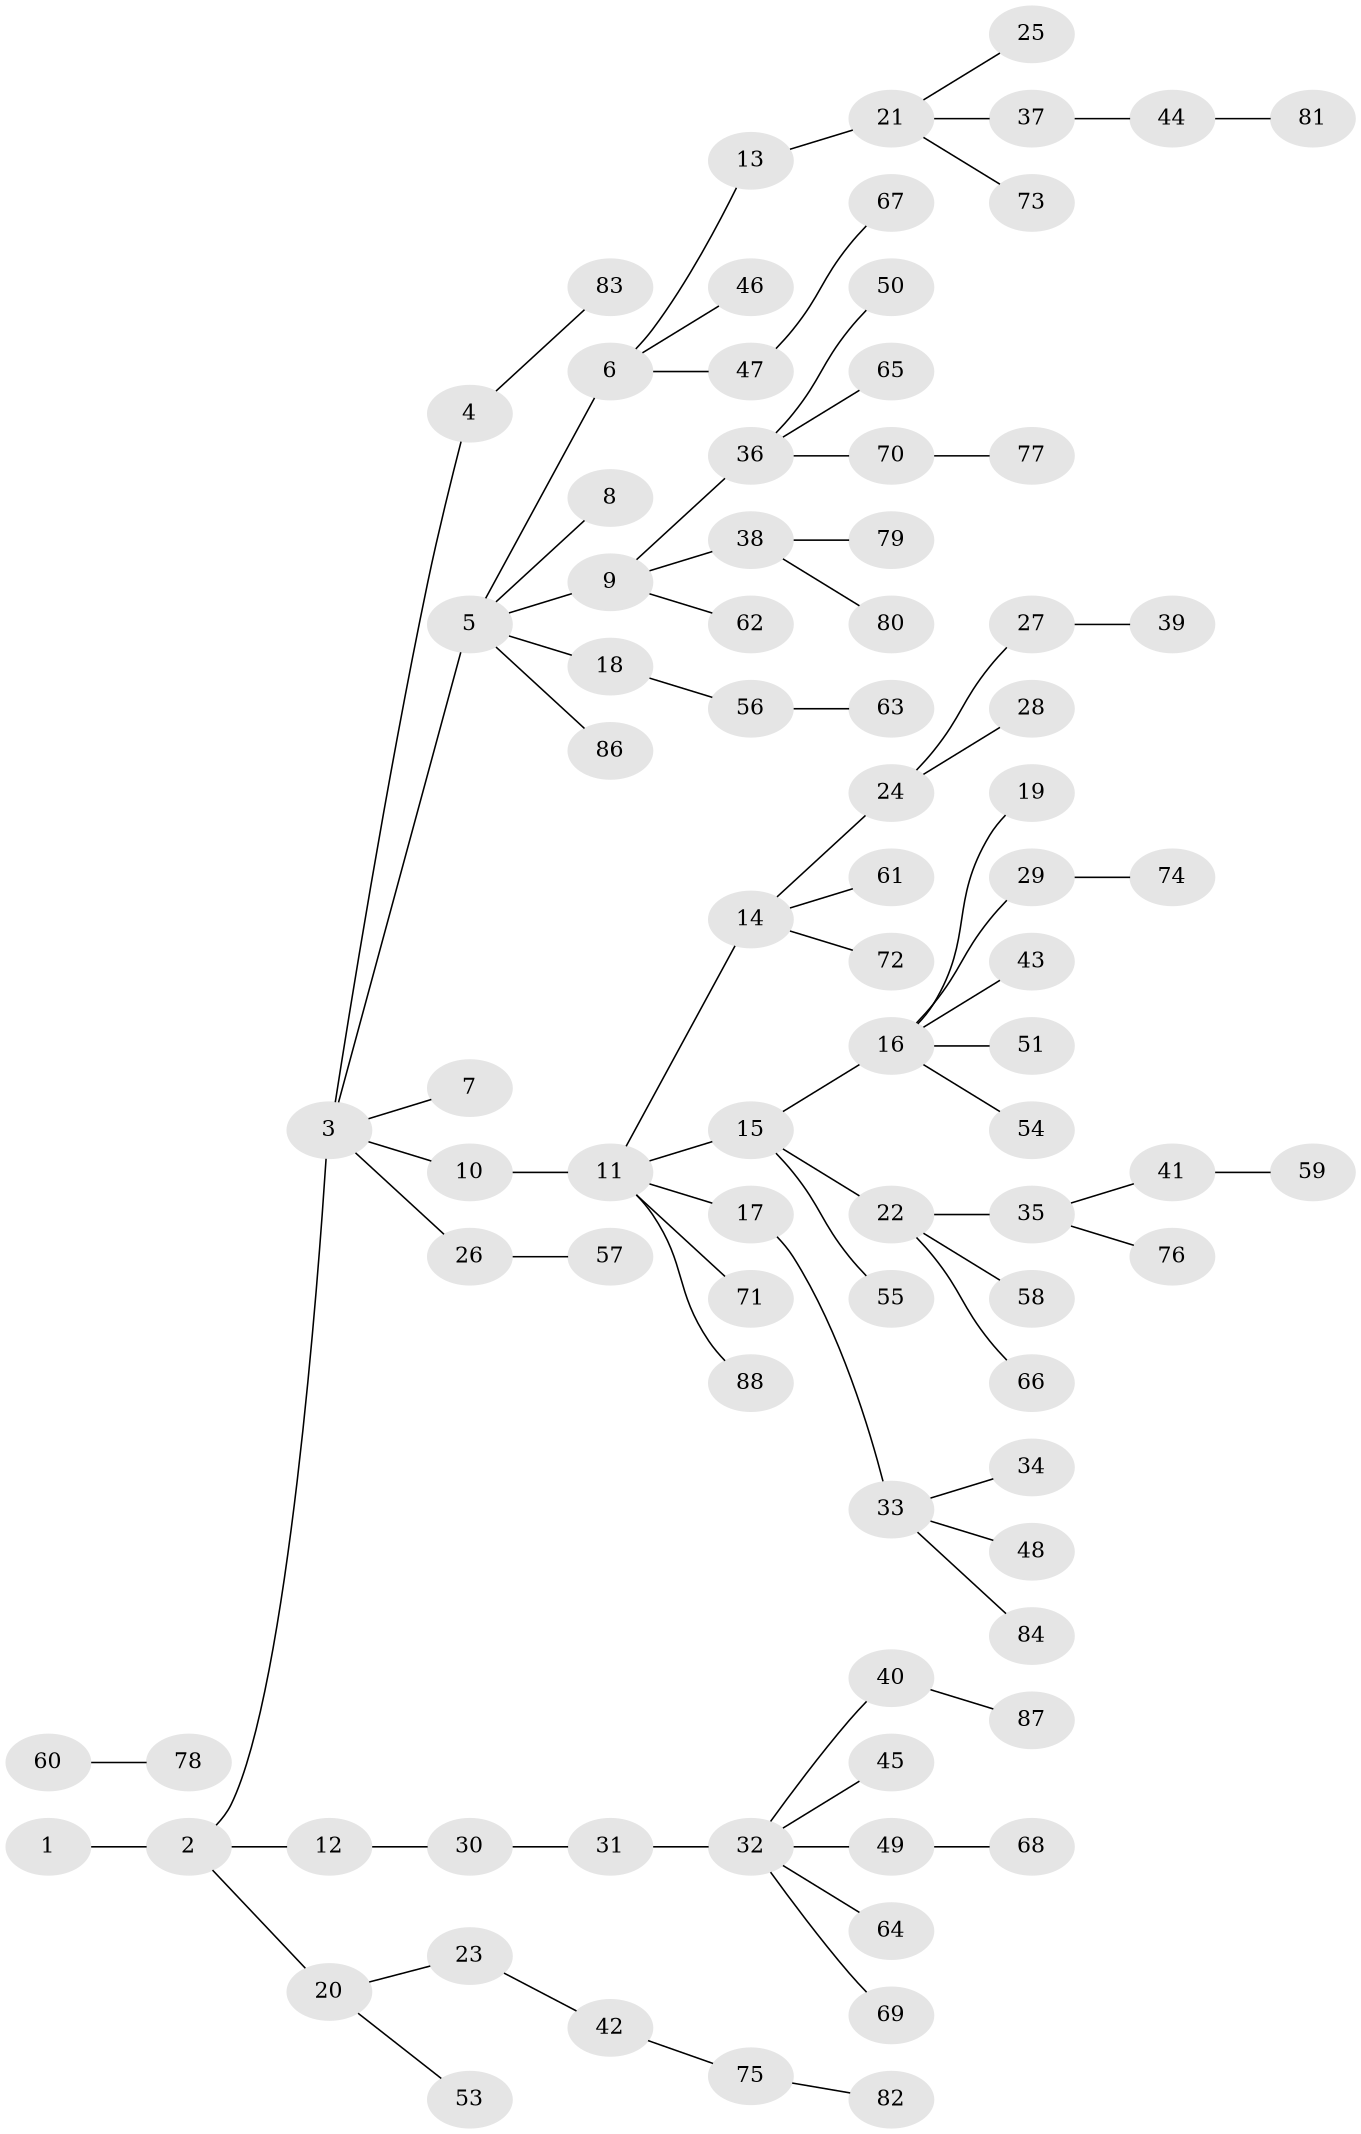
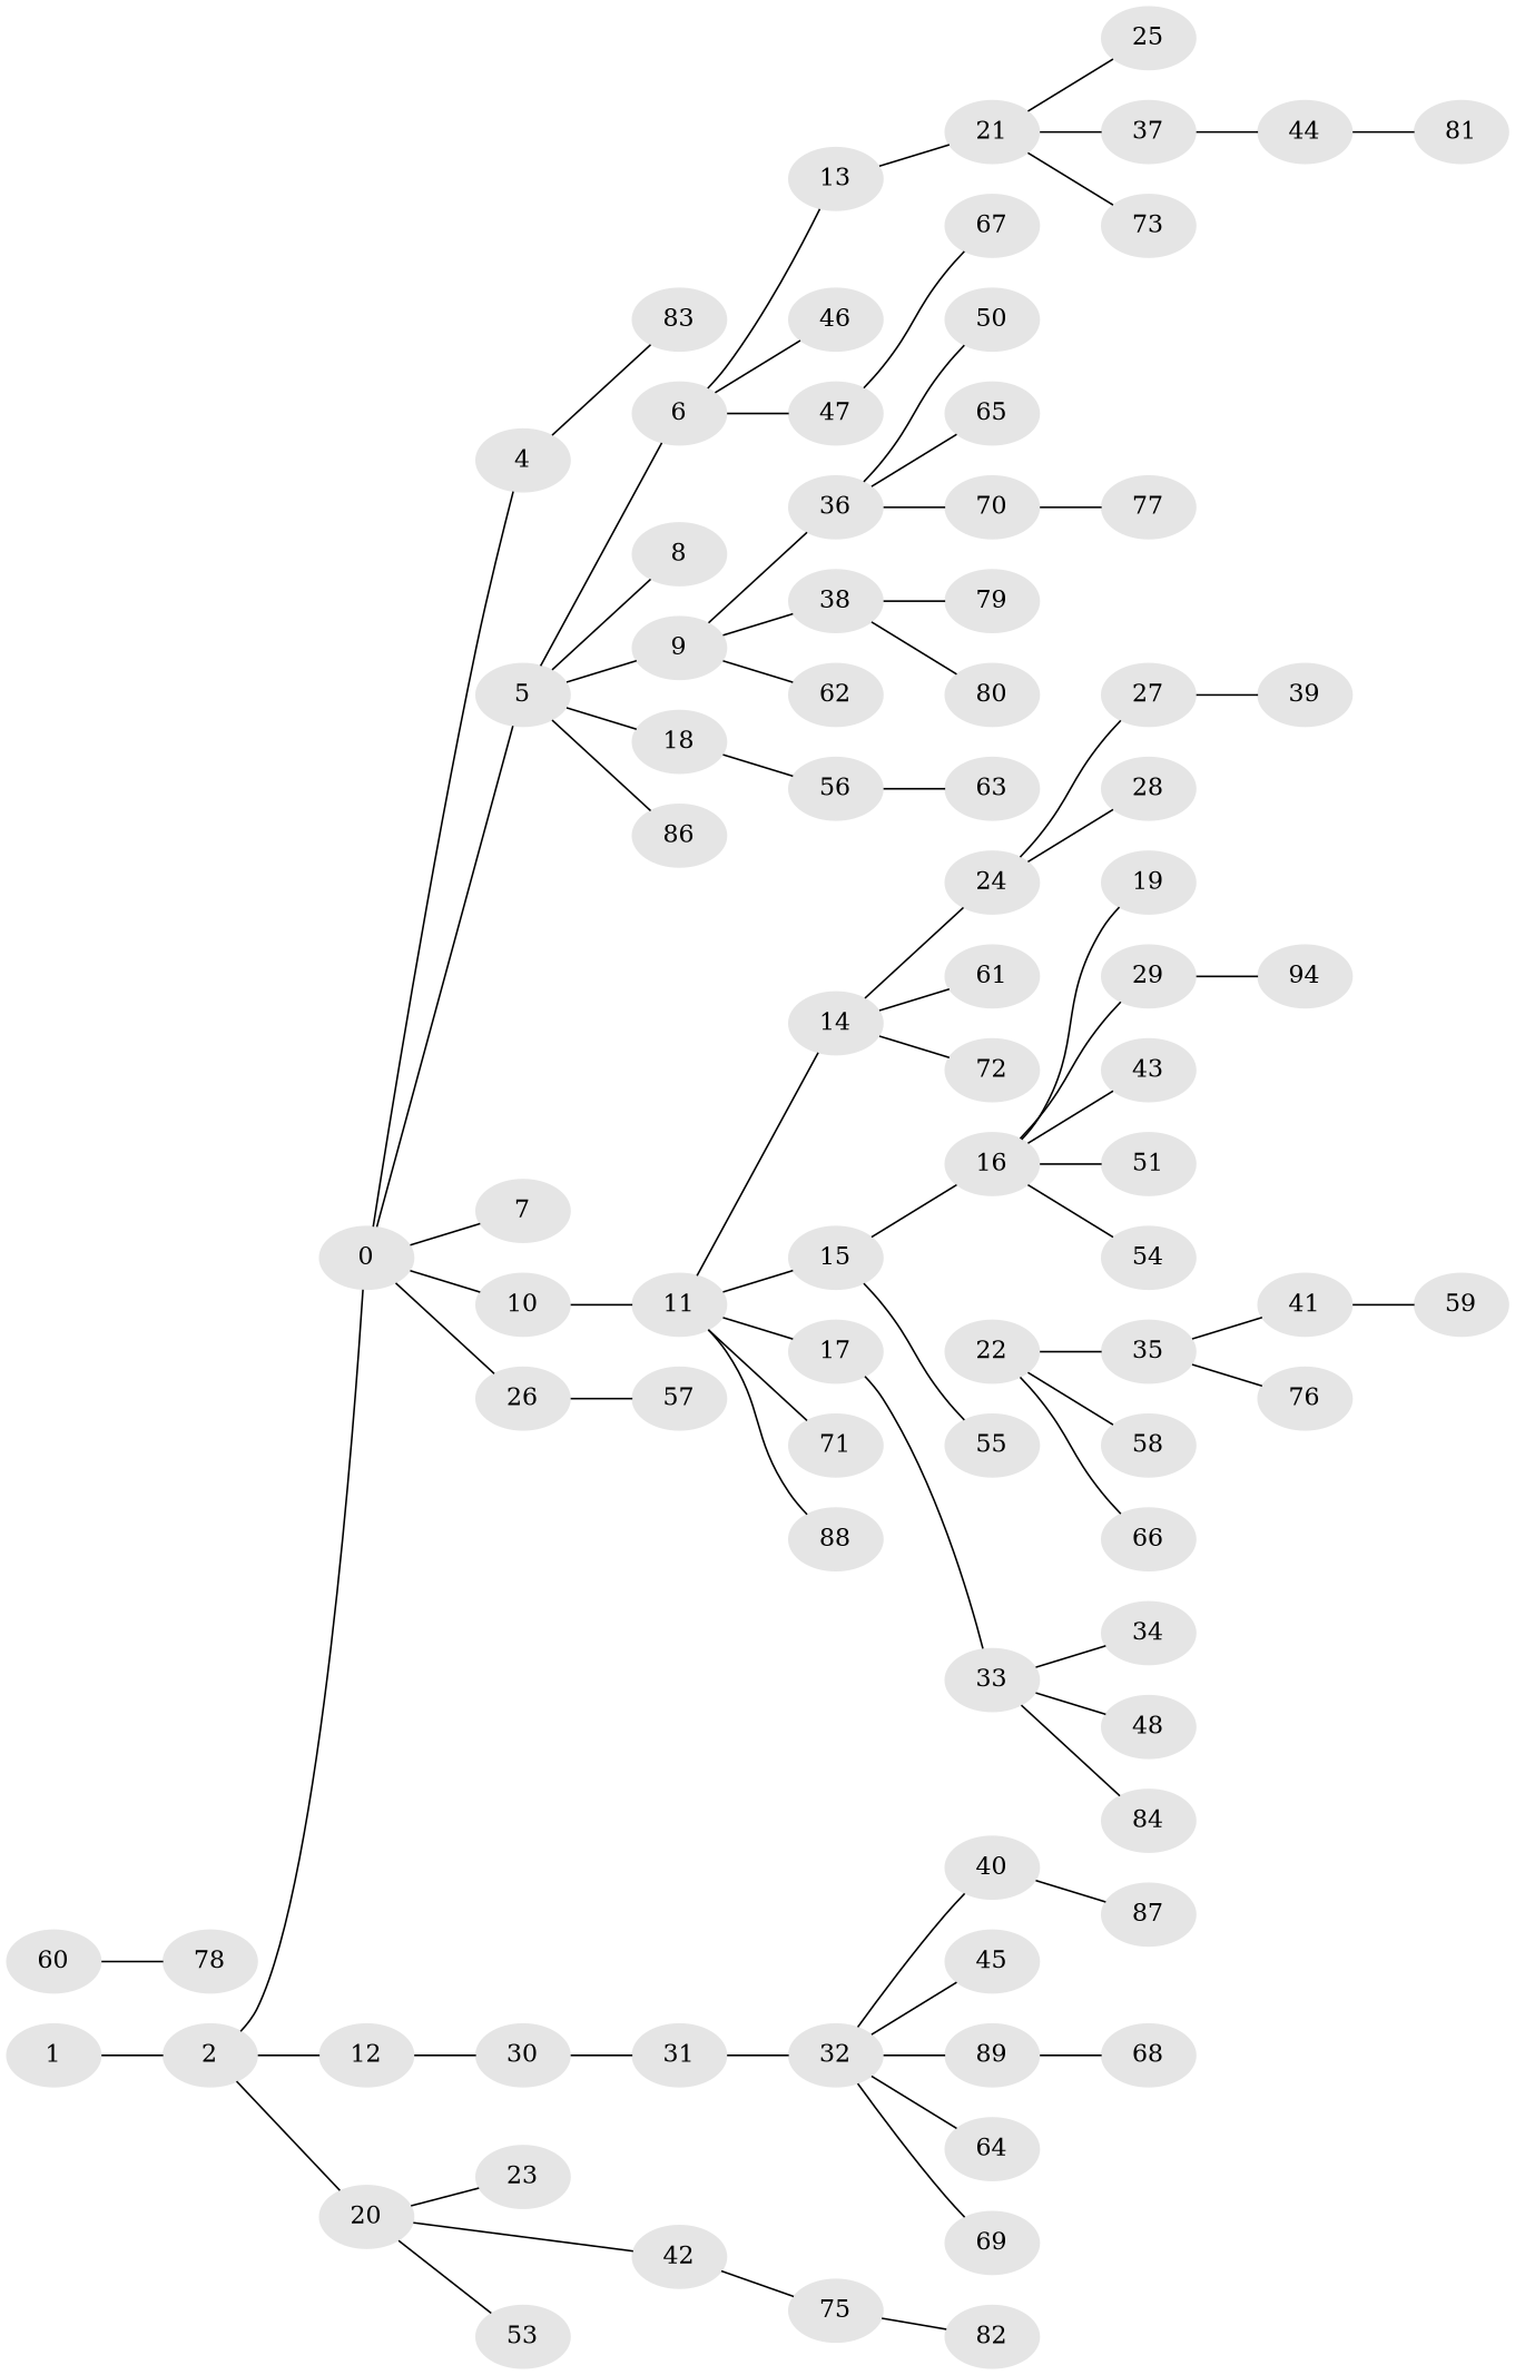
  graph {
    rankdir=LR
    node [color=gray90 style=filled]
    1
    2
-   3
+   3 [label=0]
    12
    20
    4
    5
    7
    10
    26
    30
    23
    42
    53
    83
    6
    8
    9
    18
    86
    11
    57
    13
    46
    47
    36
    38
    62
    56
    21
    67
    50
    65
    70
    79
    80
    14
    15
    17
    71
    n41 [label=88]
    24
    61
    72
    16
    22
    55
    33
    31
    25
    37
    73
    27
    28
    19
    29
    43
    51
    54
    35
    58
    66
-   74
+   74 [label=94]
    34
    48
    84
    63
    75
    44
    41
    76
    39
    32
    40
    45
-   49
+   49 [label=89]
    64
    69
    87
    68
    59
    77
    81
    82
    60
    78
    1 -- 2
    2 -- 3
    2 -- 12
    2 -- 20
    3 -- 4
    3 -- 5
    3 -- 7
    3 -- 10
    3 -- 26
    12 -- 30
    20 -- 23
-   23 -- 42
+   20 -- 42
    20 -- 53
    4 -- 83
    5 -- 6
    5 -- 8
    5 -- 9
    5 -- 18
    5 -- 86
    10 -- 11
    26 -- 57
    30 -- 31
    42 -- 75
    6 -- 13
    6 -- 46
    6 -- 47
    9 -- 36
    9 -- 38
    9 -- 62
    18 -- 56
    11 -- 14
    11 -- 15
    11 -- 17
    11 -- 71
    11 -- n41
    13 -- 21
    47 -- 67
    36 -- 50
    36 -- 65
    36 -- 70
    38 -- 79
    38 -- 80
    56 -- 63
    21 -- 25
    21 -- 37
    21 -- 73
    70 -- 77
    14 -- 24
    14 -- 61
    14 -- 72
    15 -- 16
-   15 -- 22
    15 -- 55
    17 -- 33
    24 -- 27
    24 -- 28
    16 -- 19
    16 -- 29
    16 -- 43
    16 -- 51
    16 -- 54
    22 -- 35
    22 -- 58
    22 -- 66
    33 -- 34
    33 -- 48
    33 -- 84
    31 -- 32
    37 -- 44
    27 -- 39
    29 -- 74
    35 -- 41
    35 -- 76
    75 -- 82
    44 -- 81
    41 -- 59
    32 -- 40
    32 -- 45
    32 -- 49
    32 -- 64
    32 -- 69
    40 -- 87
    49 -- 68
    60 -- 78
  }
